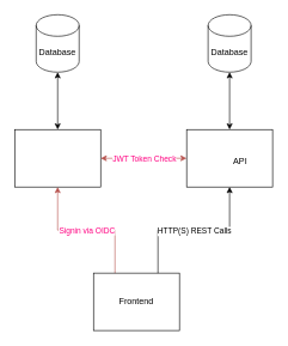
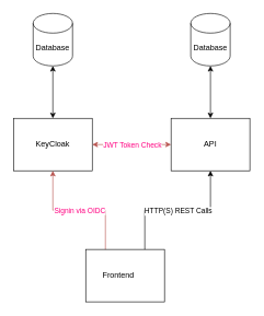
  <mxCell id="0" />
  <mxCell id="1" parent="0" />
  <mxCell id="2" value="" style="rounded=0;whiteSpace=wrap;html=1;fillColor=none;" vertex="1" parent="1"><mxGeometry x="20" y="180" width="120" height="80" as="geometry" /></mxCell>
+ <mxCell id="3" value="KeyCloak" style="text;html=1;align=center;verticalAlign=middle;whiteSpace=wrap;rounded=0;" vertex="1" parent="1"><mxGeometry x="50" y="205" width="60" height="30" as="geometry" /></mxCell>
  <mxCell id="4" style="edgeStyle=orthogonalEdgeStyle;rounded=0;orthogonalLoop=1;jettySize=auto;html=1;exitX=0;exitY=0.5;exitDx=0;exitDy=0;entryX=1;entryY=0.5;entryDx=0;entryDy=0;fillColor=#f8cecc;strokeColor=#b85450;startArrow=classic;startFill=1;" edge="1" parent="1" source="6" target="2"><mxGeometry relative="1" as="geometry" /></mxCell>
  <mxCell id="5" value="JWT Token Check" style="edgeLabel;html=1;align=center;verticalAlign=middle;resizable=0;points=[];fontColor=#FF0080;" vertex="1" connectable="0" parent="4"><mxGeometry x="-0.163" y="-1" relative="1" as="geometry"><mxPoint x="-10" y="1" as="offset" /></mxGeometry></mxCell>
  <mxCell id="6" value="" style="rounded=0;whiteSpace=wrap;html=1;fillColor=none;" vertex="1" parent="1"><mxGeometry x="260" y="180" width="120" height="80" as="geometry" /></mxCell>
- <mxCell id="7" value="API" style="text;html=1;align=center;verticalAlign=middle;whiteSpace=wrap;rounded=0;" vertex="1" parent="1"><mxGeometry x="305" y="210" width="60" height="30" as="geometry" /></mxCell>
+ <mxCell id="7" value="API" style="text;html=1;align=center;verticalAlign=middle;whiteSpace=wrap;rounded=0;" vertex="1" parent="1"><mxGeometry x="290" y="205" width="60" height="30" as="geometry" /></mxCell>
  <mxCell id="8" style="edgeStyle=orthogonalEdgeStyle;rounded=0;orthogonalLoop=1;jettySize=auto;html=1;exitX=0.25;exitY=0;exitDx=0;exitDy=0;entryX=0.5;entryY=1;entryDx=0;entryDy=0;fillColor=#f8cecc;strokeColor=#b85450;" edge="1" parent="1" source="12" target="2"><mxGeometry relative="1" as="geometry" /></mxCell>
  <mxCell id="9" value="Signin via OIDC" style="edgeLabel;html=1;align=center;verticalAlign=middle;resizable=0;points=[];fontColor=#FF0080;" vertex="1" connectable="0" parent="8"><mxGeometry x="-0.13" relative="1" as="geometry"><mxPoint x="-13" as="offset" /></mxGeometry></mxCell>
  <mxCell id="10" style="edgeStyle=orthogonalEdgeStyle;rounded=0;orthogonalLoop=1;jettySize=auto;html=1;exitX=0.75;exitY=0;exitDx=0;exitDy=0;entryX=0.5;entryY=1;entryDx=0;entryDy=0;" edge="1" parent="1" source="12" target="6"><mxGeometry relative="1" as="geometry" /></mxCell>
  <mxCell id="11" value="HTTP(S) REST Calls" style="edgeLabel;html=1;align=center;verticalAlign=middle;resizable=0;points=[];" vertex="1" connectable="0" parent="10"><mxGeometry x="0.157" y="-1" relative="1" as="geometry"><mxPoint x="-17" as="offset" /></mxGeometry></mxCell>
  <mxCell id="12" value="" style="rounded=0;whiteSpace=wrap;html=1;fillColor=none;" vertex="1" parent="1"><mxGeometry x="130" y="380" width="120" height="80" as="geometry" /></mxCell>
- <mxCell id="13" value="Frontend" style="text;html=1;align=center;verticalAlign=middle;whiteSpace=wrap;rounded=0;" vertex="1" parent="1"><mxGeometry x="160" y="405" width="60" height="30" as="geometry" /></mxCell>
+ <mxCell id="13" value="Frontend" style="text;html=1;align=center;verticalAlign=middle;whiteSpace=wrap;rounded=0;" vertex="1" parent="1"><mxGeometry x="150" y="405" width="60" height="30" as="geometry" /></mxCell>
  <mxCell id="14" value="Database" style="shape=cylinder3;whiteSpace=wrap;html=1;boundedLbl=1;backgroundOutline=1;size=15;" vertex="1" parent="1"><mxGeometry x="290" y="20" width="60" height="80" as="geometry" /></mxCell>
  <mxCell id="15" style="edgeStyle=orthogonalEdgeStyle;rounded=0;orthogonalLoop=1;jettySize=auto;html=1;exitX=0.5;exitY=1;exitDx=0;exitDy=0;exitPerimeter=0;entryX=0.5;entryY=0;entryDx=0;entryDy=0;startArrow=classic;startFill=1;" edge="1" parent="1" source="16" target="2"><mxGeometry relative="1" as="geometry" /></mxCell>
  <mxCell id="16" value="Database" style="shape=cylinder3;whiteSpace=wrap;html=1;boundedLbl=1;backgroundOutline=1;size=15;" vertex="1" parent="1"><mxGeometry x="50" y="20" width="60" height="80" as="geometry" /></mxCell>
  <mxCell id="17" style="edgeStyle=orthogonalEdgeStyle;rounded=0;orthogonalLoop=1;jettySize=auto;html=1;exitX=0.5;exitY=0;exitDx=0;exitDy=0;entryX=0.5;entryY=1;entryDx=0;entryDy=0;entryPerimeter=0;startArrow=classic;startFill=1;" edge="1" parent="1" source="6" target="14"><mxGeometry relative="1" as="geometry" /></mxCell>
